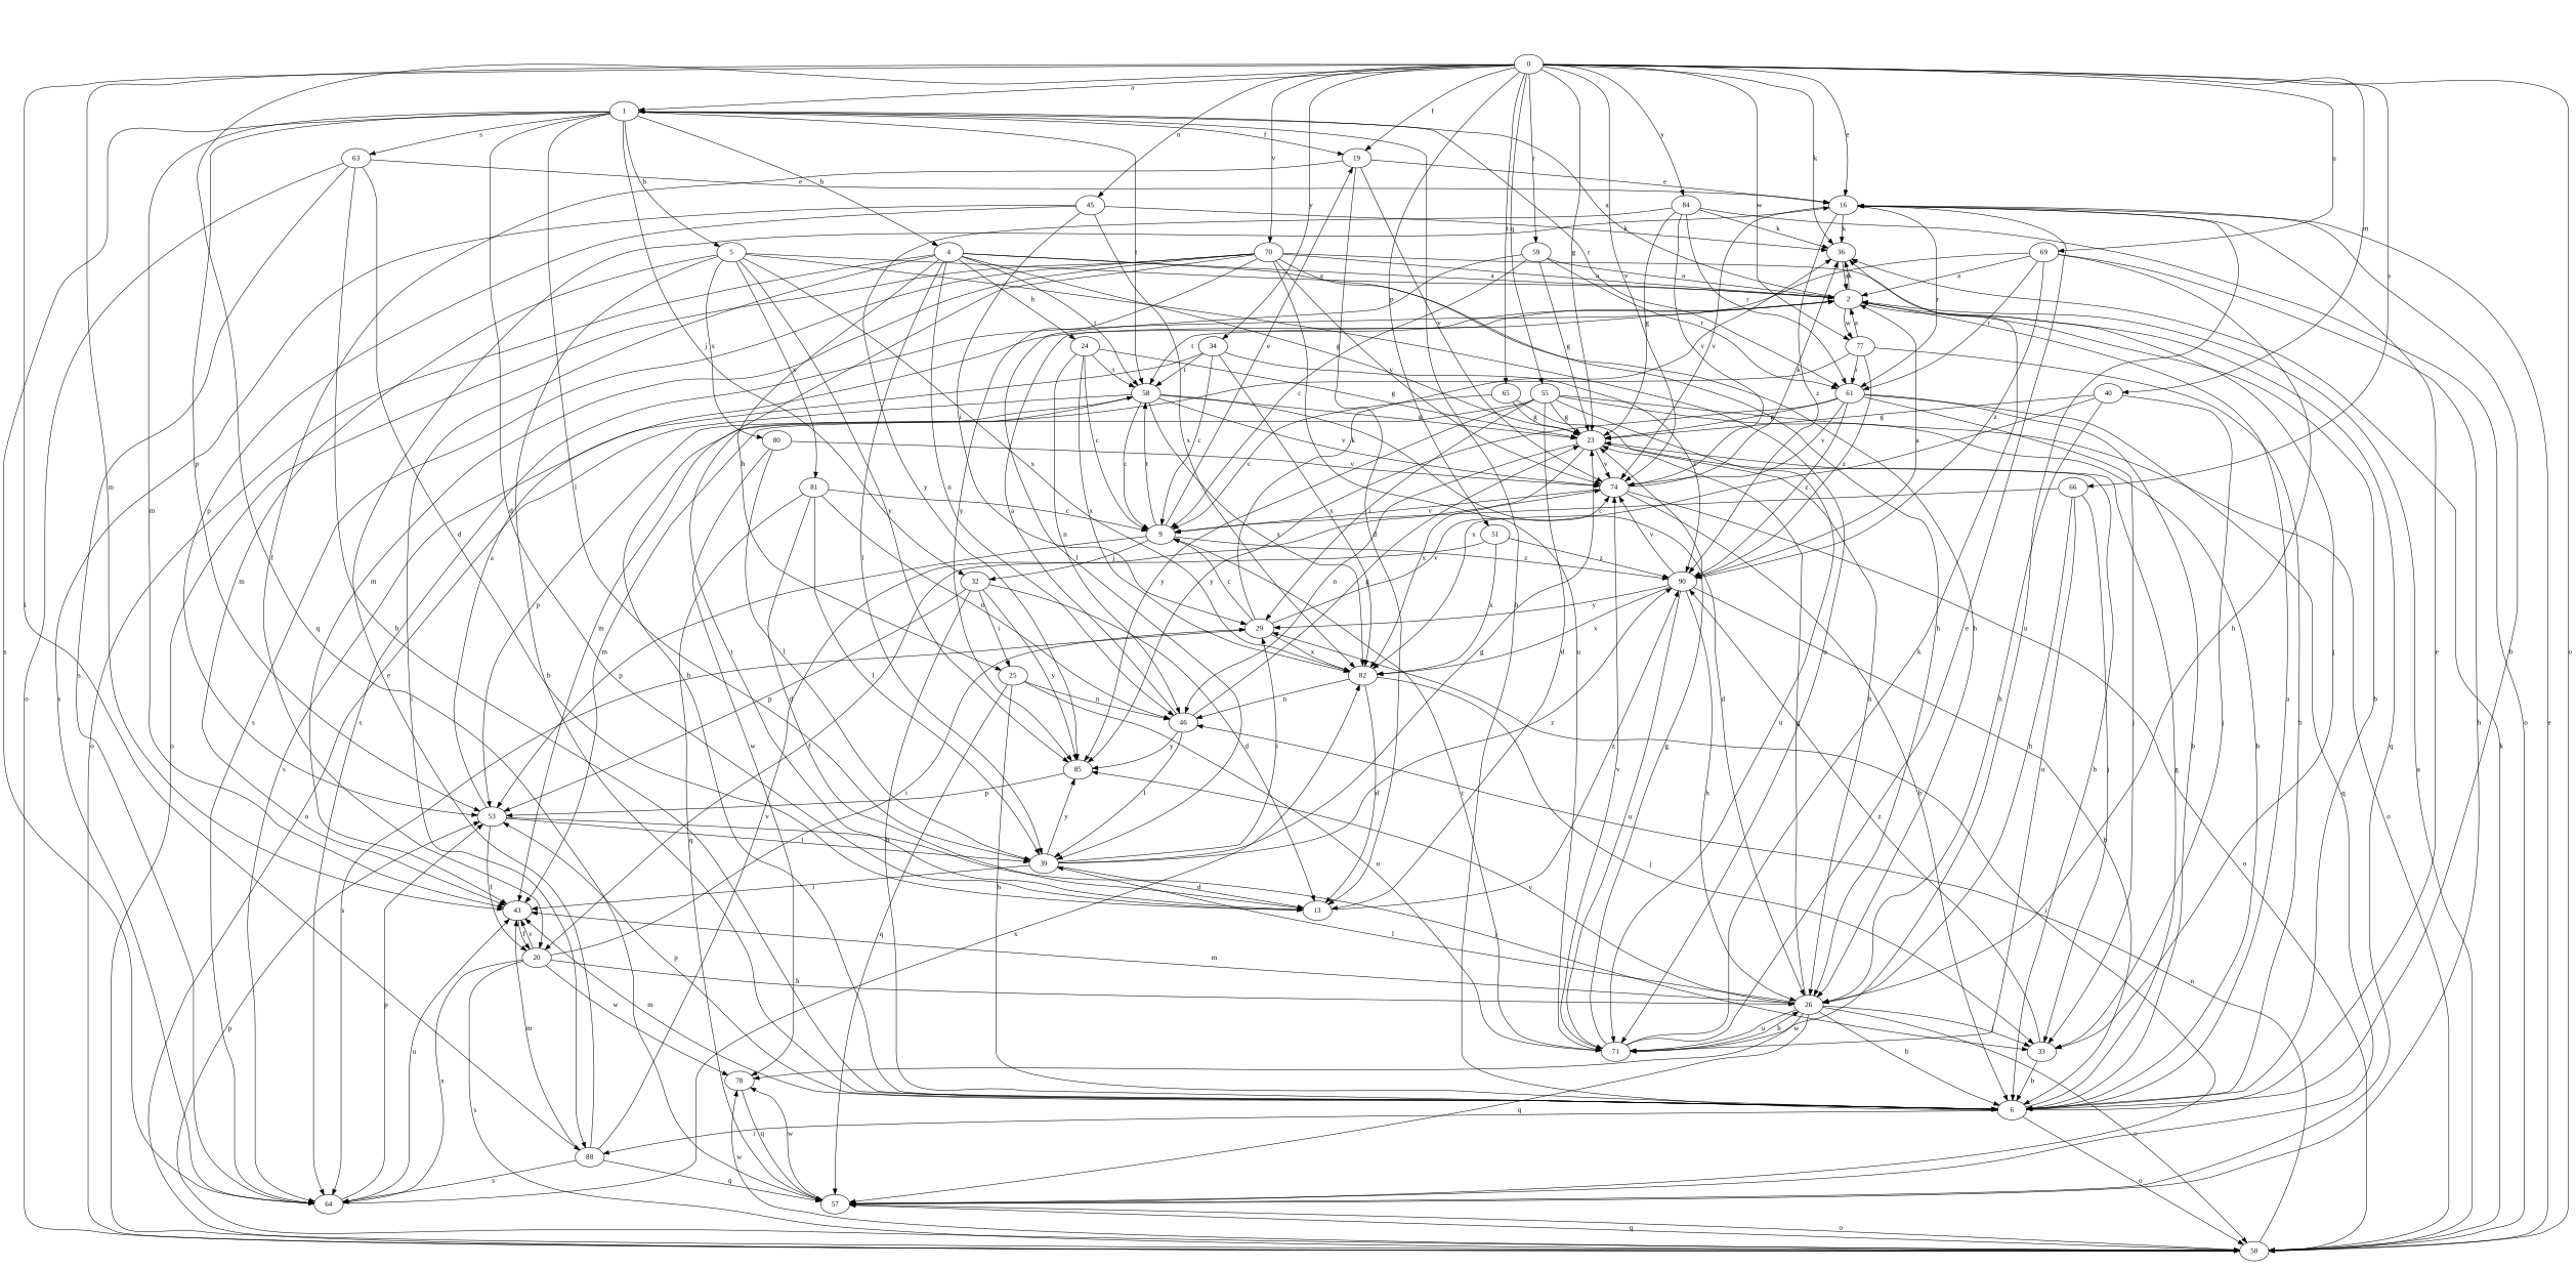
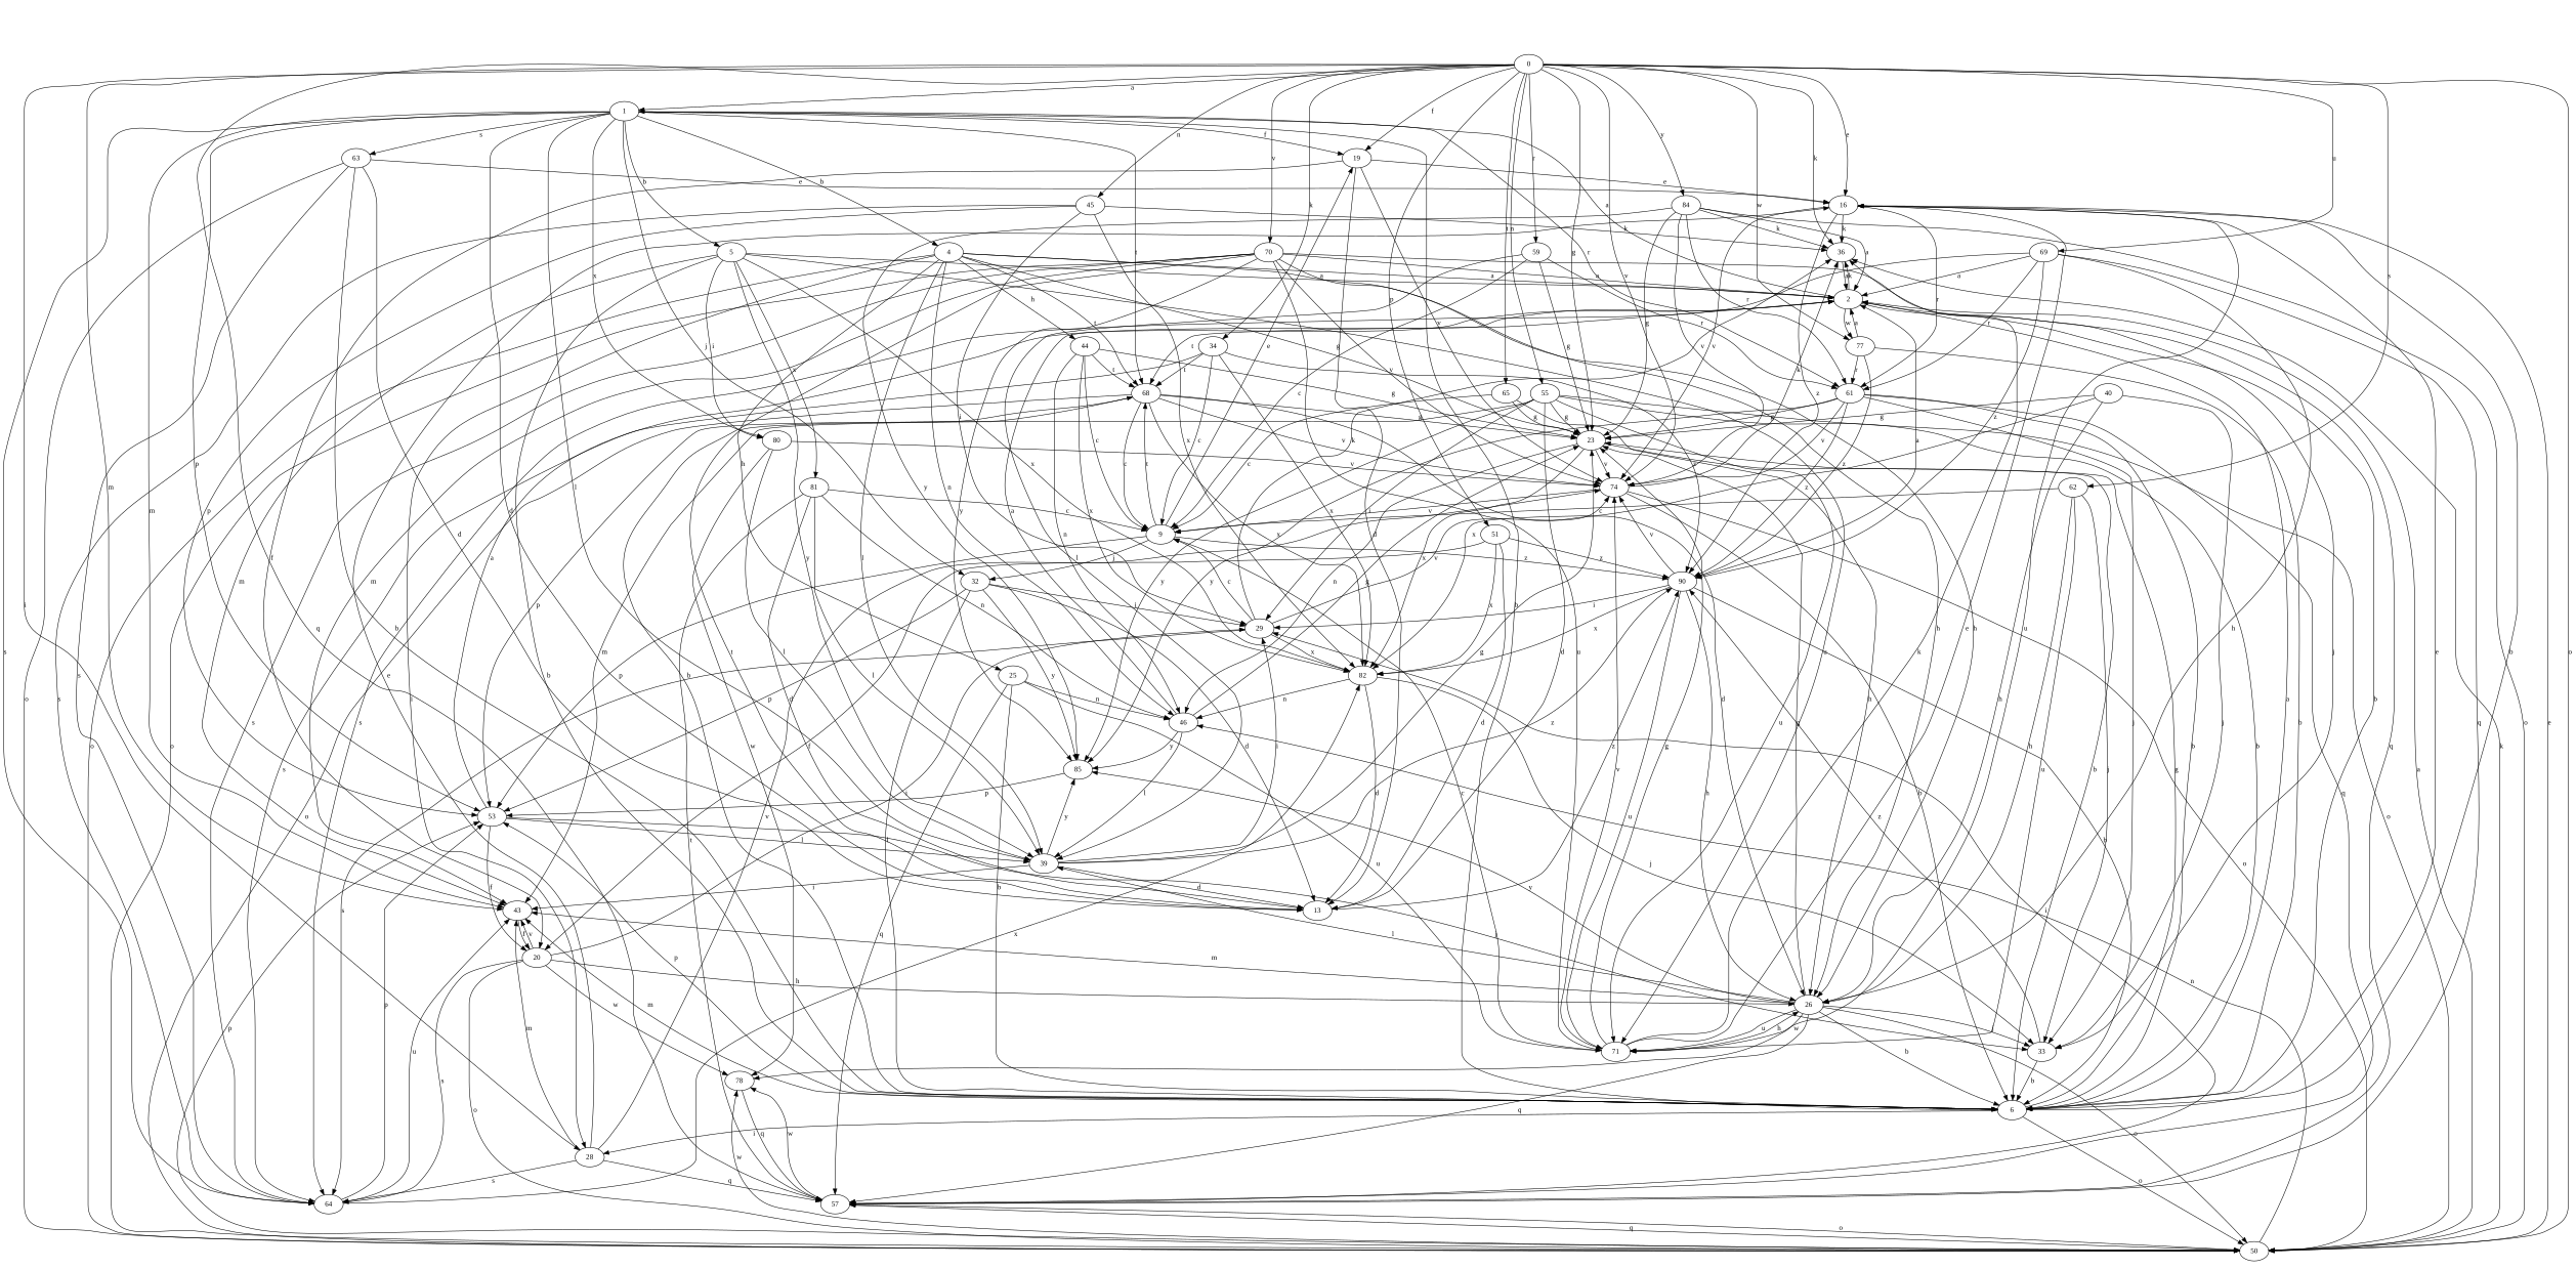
  strict digraph {
    fontname="Liberation Serif"
    node [fontname="Liberation Serif"]
    edge [fontname="Liberation Serif"]
    0
    1
    16
    19
    23
-   28 [label=88]
+   28
    34
    36
    40
    43
    45
    50
    51
    55
    57
    59
-   62 [label=66]
+   62
    65
    69
    n20 [label=70]
    74
    77
    84
    4
    5
    6
    13
    32
    39
    53
    61
    63
    64
-   68 [label=58]
+   68
    80
    71
    90
    20
    46
    82
    9
    2
    26
    33
    29
    78
    85
-   24
+   24 [label=44]
    25
    81
    0 -> 1 [label=a]
    0 -> 16 [label=e]
    0 -> 19 [label=f]
    0 -> 23 [label=g]
    0 -> 28 [label=i]
-   0 -> 34 [label=y]
+   0 -> 34 [label=k]
    0 -> 36 [label=k]
-   0 -> 40 [label=m]
    0 -> 43 [label=m]
    0 -> 45 [label=n]
    0 -> 50 [label=o]
    0 -> 51 [label=p]
-   0 -> 55 [label=q]
+   0 -> 55 [label=n]
    0 -> 57 [label=q]
    0 -> 59 [label=r]
    0 -> 62 [label=s]
    0 -> 65 [label=t]
    0 -> 69 [label=u]
    0 -> n20 [label=v]
    0 -> 74 [label=v]
    0 -> 77 [label=w]
    0 -> 84 [label=y]
    1 -> 19 [label=f]
    1 -> 43 [label=m]
    1 -> 4 [label=b]
    1 -> 5 [label=b]
    1 -> 6 [label=b]
    1 -> 13 [label=d]
    1 -> 32 [label=j]
    1 -> 39 [label=l]
    1 -> 53 [label=p]
    1 -> 61 [label=r]
    1 -> 63 [label=s]
    1 -> 64 [label=s]
    1 -> 68 [label=t]
+   1 -> 80 [label=x]
    16 -> 36 [label=k]
    16 -> 74 [label=v]
    16 -> 6 [label=b]
    16 -> 61 [label=r]
    16 -> 71 [label=u]
    16 -> 90 [label=z]
    19 -> 16 [label=e]
    19 -> 74 [label=v]
    19 -> 13 [label=d]
    19 -> 20 [label=f]
    23 -> 74 [label=v]
    23 -> 6 [label=b]
    23 -> 46 [label=n]
    23 -> 82 [label=x]
    28 -> 16 [label=e]
    28 -> 43 [label=m]
    28 -> 57 [label=q]
    28 -> 74 [label=v]
    28 -> 64 [label=s]
    34 -> 64 [label=s]
    34 -> 68 [label=t]
    34 -> 90 [label=z]
    34 -> 82 [label=x]
    34 -> 9 [label=c]
    36 -> 2 [label=a]
    40 -> 23 [label=g]
    40 -> 82 [label=x]
    40 -> 26 [label=h]
    40 -> 33 [label=j]
    43 -> 20 [label=f]
    45 -> 36 [label=k]
    45 -> 53 [label=p]
    45 -> 64 [label=s]
    45 -> 82 [label=x]
    45 -> 29 [label=i]
    50 -> 16 [label=e]
    50 -> 36 [label=k]
    50 -> 57 [label=q]
    50 -> 53 [label=p]
    50 -> 46 [label=n]
    50 -> 2 [label=a]
    50 -> 78 [label=w]
+   51 -> 13 [label=d]
    51 -> 90 [label=z]
    51 -> 20 [label=f]
    51 -> 82 [label=x]
    55 -> 23 [label=g]
    55 -> 43 [label=m]
    55 -> 50 [label=o]
    55 -> 6 [label=b]
    55 -> 13 [label=d]
    55 -> 71 [label=u]
    55 -> 29 [label=i]
    55 -> 85 [label=y]
    57 -> 50 [label=o]
    57 -> 29 [label=i]
    57 -> 78 [label=w]
    59 -> 23 [label=g]
    59 -> 39 [label=l]
    59 -> 61 [label=r]
    59 -> 9 [label=c]
    62 -> 71 [label=u]
    62 -> 9 [label=c]
    62 -> 26 [label=h]
    62 -> 33 [label=j]
    65 -> 23 [label=g]
    65 -> 9 [label=c]
    65 -> 26 [label=h]
-   69 -> 57 [label=h]
+   69 -> 57 [label=q]
    69 -> 61 [label=r]
    69 -> 64 [label=s]
    69 -> 90 [label=z]
    69 -> 2 [label=a]
    69 -> 26 [label=h]
    n20 -> 43 [label=m]
    n20 -> 50 [label=o]
    n20 -> 74 [label=v]
    n20 -> 6 [label=b]
    n20 -> 64 [label=s]
    n20 -> 71 [label=u]
    n20 -> 2 [label=a]
    n20 -> 26 [label=h]
    n20 -> 33 [label=j]
    n20 -> 85 [label=y]
    74 -> 36 [label=k]
    74 -> 50 [label=o]
    74 -> 6 [label=b]
    74 -> 9 [label=v]
-   77 -> 43 [label=m]
    77 -> 6 [label=b]
    77 -> 61 [label=r]
    77 -> 90 [label=z]
    77 -> 2 [label=a]
    84 -> 23 [label=g]
    84 -> 36 [label=k]
    84 -> 50 [label=o]
    84 -> 74 [label=v]
    84 -> 61 [label=r]
-   59 -> 2 [label=a]
+   84 -> 2 [label=a]
    84 -> 85 [label=y]
    4 -> 23 [label=g]
    4 -> 28 [label=i]
    4 -> 50 [label=o]
    4 -> 39 [label=l]
    4 -> 68 [label=t]
    4 -> 46 [label=n]
    4 -> 2 [label=a]
    4 -> 26 [label=h]
    4 -> 24 [label=h]
    4 -> 25 [label=h]
    5 -> 43 [label=m]
    5 -> 6 [label=b]
-   5 -> 80 [label=x]
+   5 -> 80 [label=i]
    5 -> 71 [label=u]
    5 -> 82 [label=x]
    5 -> 2 [label=a]
-   5 -> 85 [label=y]
+   5 -> 39 [label=y]
    5 -> 81 [label=x]
    6 -> 16 [label=e]
    6 -> 23 [label=g]
    6 -> 28 [label=i]
    6 -> 43 [label=m]
    6 -> 50 [label=o]
    6 -> 53 [label=p]
    6 -> 2 [label=a]
    13 -> 68 [label=t]
    13 -> 90 [label=z]
-   32 -> 6 [label=b]
+   32 -> 6 [label=l]
    32 -> 13 [label=d]
    32 -> 53 [label=p]
-   32 -> 25 [label=i]
+   32 -> 29 [label=i]
    32 -> 85 [label=y]
    39 -> 23 [label=g]
    39 -> 43 [label=i]
    39 -> 13 [label=d]
    39 -> 90 [label=z]
    39 -> 29 [label=i]
    39 -> 85 [label=y]
    53 -> 39 [label=l]
    53 -> 20 [label=f]
    53 -> 2 [label=a]
    53 -> 33 [label=j]
    61 -> 23 [label=g]
    61 -> 57 [label=q]
    61 -> 74 [label=v]
    61 -> 6 [label=b]
    61 -> 90 [label=z]
    61 -> 33 [label=j]
    61 -> 85 [label=y]
    63 -> 16 [label=e]
    63 -> 50 [label=o]
    63 -> 6 [label=b]
    63 -> 13 [label=d]
    63 -> 64 [label=s]
    64 -> 43 [label=u]
    64 -> 53 [label=p]
    64 -> 82 [label=x]
    68 -> 23 [label=g]
    68 -> 50 [label=o]
    68 -> 74 [label=v]
    68 -> 53 [label=p]
    68 -> 82 [label=x]
    68 -> 9 [label=c]
    68 -> 26 [label=d]
    80 -> 74 [label=v]
    80 -> 39 [label=l]
    80 -> 78 [label=w]
    71 -> 16 [label=e]
    71 -> 23 [label=g]
    71 -> 36 [label=k]
    71 -> 74 [label=v]
    71 -> 9 [label=c]
    71 -> 26 [label=h]
    90 -> 74 [label=v]
    90 -> 6 [label=b]
    90 -> 71 [label=u]
    90 -> 82 [label=x]
    90 -> 2 [label=a]
    90 -> 26 [label=h]
-   90 -> 29 [label=y]
+   90 -> 29 [label=i]
    20 -> 43 [label=v]
-   20 -> 50 [label=s]
+   20 -> 50 [label=o]
    20 -> 64 [label=s]
    20 -> 26 [label=h]
    20 -> 29 [label=i]
    20 -> 78 [label=w]
    46 -> 23 [label=g]
    46 -> 39 [label=l]
    46 -> 2 [label=a]
    46 -> 85 [label=y]
    82 -> 13 [label=d]
    82 -> 46 [label=n]
    82 -> 33 [label=j]
    9 -> 19 [label=e]
    9 -> 32 [label=j]
    9 -> 53 [label=p]
    9 -> 68 [label=t]
    9 -> 90 [label=z]
    2 -> 1 [label=a]
    2 -> 36 [label=k]
    2 -> 57 [label=q]
    2 -> 77 [label=w]
    2 -> 6 [label=b]
    2 -> 68 [label=t]
    26 -> 23 [label=g]
    26 -> 43 [label=m]
    26 -> 50 [label=o]
    26 -> 57 [label=q]
    26 -> 6 [label=b]
    26 -> 39 [label=l]
    26 -> 71 [label=u]
    26 -> 33 [label=j]
    26 -> 78 [label=w]
    26 -> 85 [label=y]
    33 -> 6 [label=b]
    33 -> 90 [label=z]
    29 -> 36 [label=k]
    29 -> 74 [label=v]
    29 -> 64 [label=s]
    29 -> 82 [label=x]
    29 -> 9 [label=c]
    78 -> 57 [label=q]
    85 -> 53 [label=p]
    24 -> 23 [label=g]
    24 -> 68 [label=t]
    24 -> 46 [label=n]
    24 -> 82 [label=x]
    24 -> 9 [label=c]
    25 -> 57 [label=q]
    25 -> 6 [label=b]
    25 -> 71 [label=u]
    25 -> 46 [label=n]
-   81 -> 57 [label=q]
+   81 -> 57 [label=t]
    81 -> 13 [label=d]
    81 -> 39 [label=l]
    81 -> 46 [label=n]
    81 -> 9 [label=c]
  }
